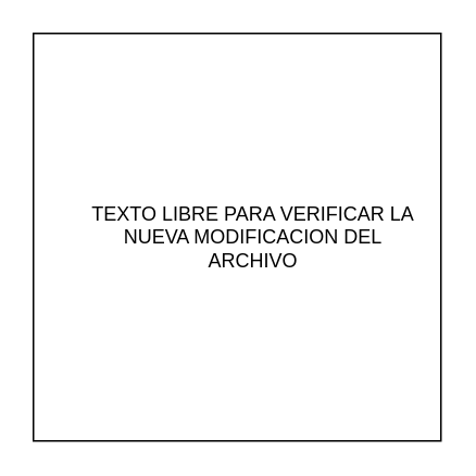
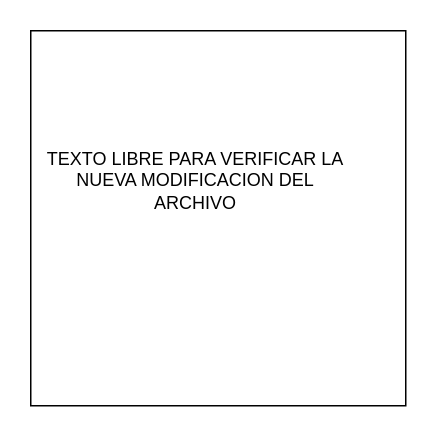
  <mxCell id="0" />
  <mxCell id="1" parent="0" />
  <mxCell id="2" value="" style="whiteSpace=wrap;html=1;aspect=fixed;" vertex="1" parent="1"><mxGeometry x="20" y="20" width="250" height="250" as="geometry" /></mxCell>
- <mxCell id="3" value="TEXTO LIBRE PARA VERIFICAR LA NUEVA MODIFICACION DEL ARCHIVO" style="text;strokeColor=none;align=center;fillColor=none;html=1;verticalAlign=middle;whiteSpace=wrap;rounded=0;" vertex="1" parent="1"><mxGeometry x="50" y="50" width="210" height="190" as="geometry" /></mxCell>
+ <mxCell id="3" value="TEXTO LIBRE PARA VERIFICAR LA NUEVA MODIFICACION DEL ARCHIVO" style="text;strokeColor=none;align=center;fillColor=none;html=1;verticalAlign=middle;whiteSpace=wrap;rounded=0;" vertex="1" parent="1"><mxGeometry x="25" y="25" width="210" height="190" as="geometry" /></mxCell>
